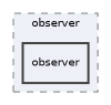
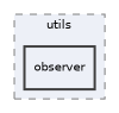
  digraph {
    compound=true
    n1 [color=grey25 fillcolor="#edf0f7" fontname=Helvetica fontsize=10 label=observer shape=box style="filled,bold,"]
    subgraph cluster_1 {
      bgcolor="#edf0f7"
      fontname=Helvetica
      fontsize=10
-     label=observer
+     label=utils
      pencolor=grey50
      style="filled,dashed,"
      n1
    }
  }
